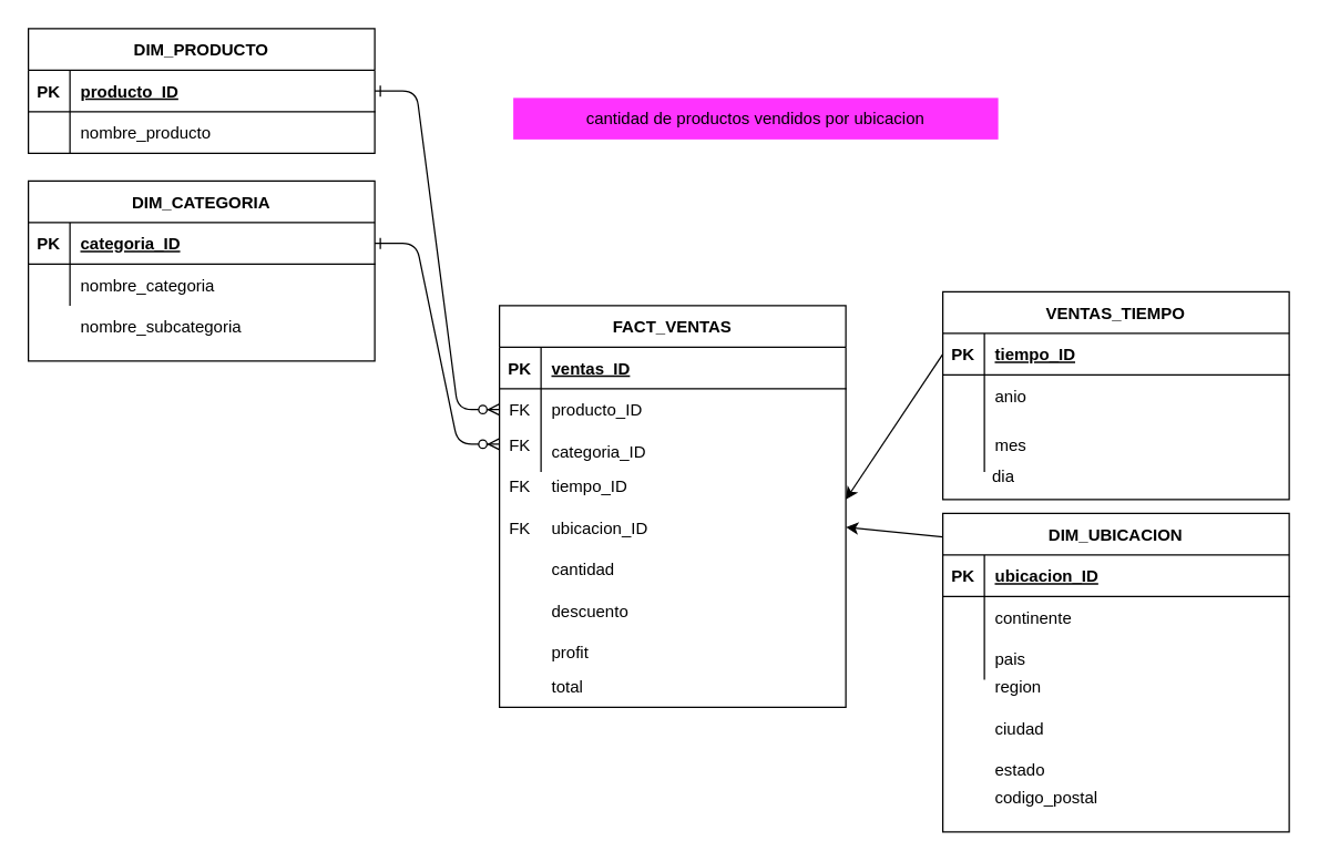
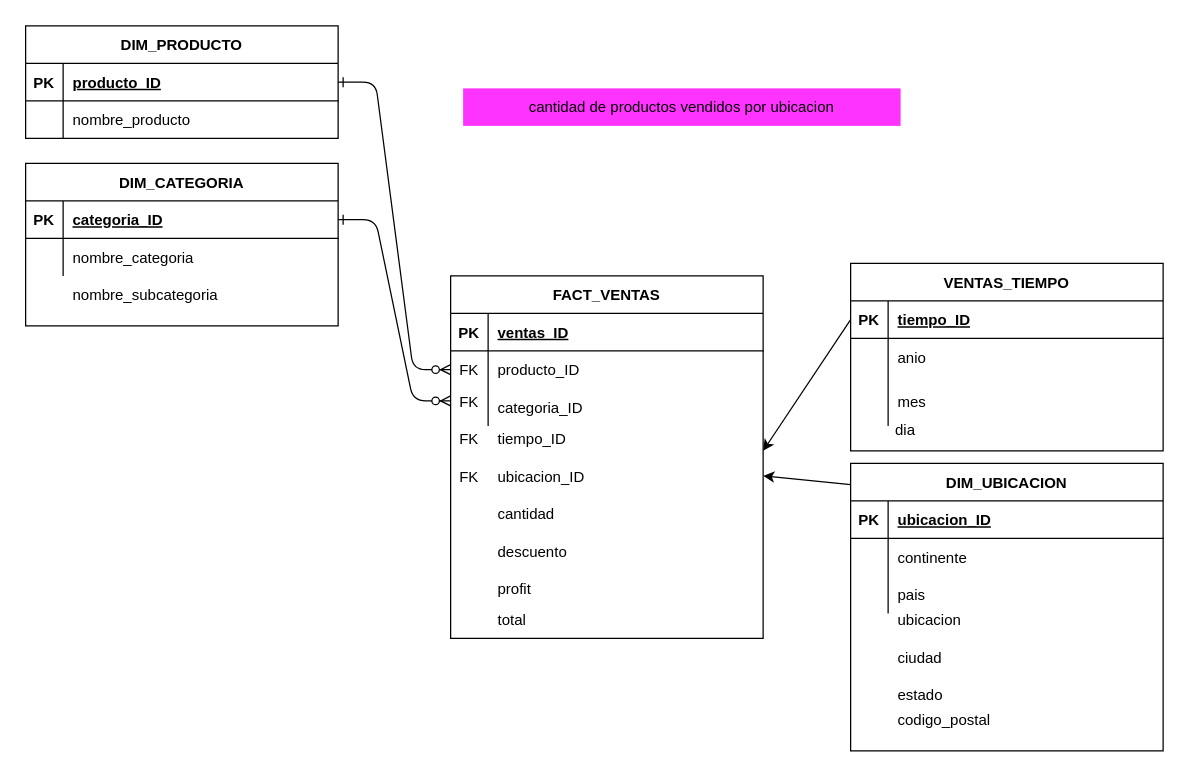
  <mxCell id="0" />
  <mxCell id="1" parent="0" />
  <mxCell id="2" value="DIM_UBICACION" style="shape=table;startSize=30;container=1;collapsible=1;childLayout=tableLayout;fixedRows=1;rowLines=0;fontStyle=1;align=center;resizeLast=1;" parent="1" vertex="1"><mxGeometry x="680" y="370" width="250" height="230" as="geometry" /></mxCell>
  <mxCell id="3" value="" style="shape=partialRectangle;collapsible=0;dropTarget=0;pointerEvents=0;fillColor=none;points=[[0,0.5],[1,0.5]];portConstraint=eastwest;top=0;left=0;right=0;bottom=1;" parent="2" vertex="1"><mxGeometry y="30" width="250" height="30" as="geometry" /></mxCell>
  <mxCell id="4" value="PK" style="shape=partialRectangle;overflow=hidden;connectable=0;fillColor=none;top=0;left=0;bottom=0;right=0;fontStyle=1;" parent="3" vertex="1"><mxGeometry width="30" height="30" as="geometry"><mxRectangle width="30" height="30" as="alternateBounds" /></mxGeometry></mxCell>
  <mxCell id="5" value="ubicacion_ID" style="shape=partialRectangle;overflow=hidden;connectable=0;fillColor=none;top=0;left=0;bottom=0;right=0;align=left;spacingLeft=6;fontStyle=5;" parent="3" vertex="1"><mxGeometry x="30" width="220" height="30" as="geometry"><mxRectangle width="220" height="30" as="alternateBounds" /></mxGeometry></mxCell>
  <mxCell id="6" value="" style="shape=partialRectangle;collapsible=0;dropTarget=0;pointerEvents=0;fillColor=none;points=[[0,0.5],[1,0.5]];portConstraint=eastwest;top=0;left=0;right=0;bottom=0;" parent="2" vertex="1"><mxGeometry y="60" width="250" height="30" as="geometry" /></mxCell>
  <mxCell id="7" value="" style="shape=partialRectangle;overflow=hidden;connectable=0;fillColor=none;top=0;left=0;bottom=0;right=0;" parent="6" vertex="1"><mxGeometry width="30" height="30" as="geometry"><mxRectangle width="30" height="30" as="alternateBounds" /></mxGeometry></mxCell>
  <mxCell id="8" value="continente" style="shape=partialRectangle;overflow=hidden;connectable=0;fillColor=none;top=0;left=0;bottom=0;right=0;align=left;spacingLeft=6;" parent="6" vertex="1"><mxGeometry x="30" width="220" height="30" as="geometry"><mxRectangle width="220" height="30" as="alternateBounds" /></mxGeometry></mxCell>
  <mxCell id="9" value="" style="shape=partialRectangle;collapsible=0;dropTarget=0;pointerEvents=0;fillColor=none;points=[[0,0.5],[1,0.5]];portConstraint=eastwest;top=0;left=0;right=0;bottom=0;" parent="2" vertex="1"><mxGeometry y="90" width="250" height="30" as="geometry" /></mxCell>
  <mxCell id="10" value="" style="shape=partialRectangle;overflow=hidden;connectable=0;fillColor=none;top=0;left=0;bottom=0;right=0;" parent="9" vertex="1"><mxGeometry width="30" height="30" as="geometry"><mxRectangle width="30" height="30" as="alternateBounds" /></mxGeometry></mxCell>
  <mxCell id="11" value="pais" style="shape=partialRectangle;overflow=hidden;connectable=0;fillColor=none;top=0;left=0;bottom=0;right=0;align=left;spacingLeft=6;" parent="9" vertex="1"><mxGeometry x="30" width="220" height="30" as="geometry"><mxRectangle width="220" height="30" as="alternateBounds" /></mxGeometry></mxCell>
  <mxCell id="12" value="VENTAS_TIEMPO" style="shape=table;startSize=30;container=1;collapsible=1;childLayout=tableLayout;fixedRows=1;rowLines=0;fontStyle=1;align=center;resizeLast=1;" parent="1" vertex="1"><mxGeometry x="680" y="210" width="250" height="150" as="geometry" /></mxCell>
  <mxCell id="13" value="" style="shape=partialRectangle;collapsible=0;dropTarget=0;pointerEvents=0;fillColor=none;points=[[0,0.5],[1,0.5]];portConstraint=eastwest;top=0;left=0;right=0;bottom=1;" parent="12" vertex="1"><mxGeometry y="30" width="250" height="30" as="geometry" /></mxCell>
  <mxCell id="14" value="PK" style="shape=partialRectangle;overflow=hidden;connectable=0;fillColor=none;top=0;left=0;bottom=0;right=0;fontStyle=1;" parent="13" vertex="1"><mxGeometry width="30" height="30" as="geometry"><mxRectangle width="30" height="30" as="alternateBounds" /></mxGeometry></mxCell>
  <mxCell id="15" value="tiempo_ID" style="shape=partialRectangle;overflow=hidden;connectable=0;fillColor=none;top=0;left=0;bottom=0;right=0;align=left;spacingLeft=6;fontStyle=5;" parent="13" vertex="1"><mxGeometry x="30" width="220" height="30" as="geometry"><mxRectangle width="220" height="30" as="alternateBounds" /></mxGeometry></mxCell>
  <mxCell id="16" value="" style="shape=partialRectangle;collapsible=0;dropTarget=0;pointerEvents=0;fillColor=none;points=[[0,0.5],[1,0.5]];portConstraint=eastwest;top=0;left=0;right=0;bottom=0;" parent="12" vertex="1"><mxGeometry y="60" width="250" height="30" as="geometry" /></mxCell>
  <mxCell id="17" value="" style="shape=partialRectangle;overflow=hidden;connectable=0;fillColor=none;top=0;left=0;bottom=0;right=0;" parent="16" vertex="1"><mxGeometry width="30" height="30" as="geometry"><mxRectangle width="30" height="30" as="alternateBounds" /></mxGeometry></mxCell>
  <mxCell id="18" value="anio" style="shape=partialRectangle;overflow=hidden;connectable=0;fillColor=none;top=0;left=0;bottom=0;right=0;align=left;spacingLeft=6;" parent="16" vertex="1"><mxGeometry x="30" width="220" height="30" as="geometry"><mxRectangle width="220" height="30" as="alternateBounds" /></mxGeometry></mxCell>
  <mxCell id="19" value="" style="shape=partialRectangle;collapsible=0;dropTarget=0;pointerEvents=0;fillColor=none;points=[[0,0.5],[1,0.5]];portConstraint=eastwest;top=0;left=0;right=0;bottom=0;" parent="12" vertex="1"><mxGeometry y="90" width="250" height="40" as="geometry" /></mxCell>
  <mxCell id="20" value="" style="shape=partialRectangle;overflow=hidden;connectable=0;fillColor=none;top=0;left=0;bottom=0;right=0;" parent="19" vertex="1"><mxGeometry width="30" height="40" as="geometry"><mxRectangle width="30" height="40" as="alternateBounds" /></mxGeometry></mxCell>
  <mxCell id="21" value="mes" style="shape=partialRectangle;overflow=hidden;connectable=0;fillColor=none;top=0;left=0;bottom=0;right=0;align=left;spacingLeft=6;" parent="19" vertex="1"><mxGeometry x="30" width="220" height="40" as="geometry"><mxRectangle width="220" height="40" as="alternateBounds" /></mxGeometry></mxCell>
  <mxCell id="22" value="dia" style="text;strokeColor=none;fillColor=none;spacingLeft=4;spacingRight=4;overflow=hidden;rotatable=0;points=[[0,0.5],[1,0.5]];portConstraint=eastwest;fontSize=12;whiteSpace=wrap;html=1;" parent="1" vertex="1"><mxGeometry x="710" y="330" width="40" height="30" as="geometry" /></mxCell>
  <mxCell id="23" value="FACT_VENTAS" style="shape=table;startSize=30;container=1;collapsible=1;childLayout=tableLayout;fixedRows=1;rowLines=0;fontStyle=1;align=center;resizeLast=1;" parent="1" vertex="1"><mxGeometry x="360" y="220" width="250" height="290" as="geometry" /></mxCell>
  <mxCell id="24" value="" style="shape=partialRectangle;collapsible=0;dropTarget=0;pointerEvents=0;fillColor=none;points=[[0,0.5],[1,0.5]];portConstraint=eastwest;top=0;left=0;right=0;bottom=1;" parent="23" vertex="1"><mxGeometry y="30" width="250" height="30" as="geometry" /></mxCell>
  <mxCell id="25" value="PK" style="shape=partialRectangle;overflow=hidden;connectable=0;fillColor=none;top=0;left=0;bottom=0;right=0;fontStyle=1;" parent="24" vertex="1"><mxGeometry width="30" height="30" as="geometry"><mxRectangle width="30" height="30" as="alternateBounds" /></mxGeometry></mxCell>
  <mxCell id="26" value="ventas_ID" style="shape=partialRectangle;overflow=hidden;connectable=0;fillColor=none;top=0;left=0;bottom=0;right=0;align=left;spacingLeft=6;fontStyle=5;" parent="24" vertex="1"><mxGeometry x="30" width="220" height="30" as="geometry"><mxRectangle width="220" height="30" as="alternateBounds" /></mxGeometry></mxCell>
  <mxCell id="27" value="" style="shape=partialRectangle;collapsible=0;dropTarget=0;pointerEvents=0;fillColor=none;points=[[0,0.5],[1,0.5]];portConstraint=eastwest;top=0;left=0;right=0;bottom=0;" parent="23" vertex="1"><mxGeometry y="60" width="250" height="30" as="geometry" /></mxCell>
  <mxCell id="28" value="FK" style="shape=partialRectangle;overflow=hidden;connectable=0;fillColor=none;top=0;left=0;bottom=0;right=0;" parent="27" vertex="1"><mxGeometry width="30" height="30" as="geometry"><mxRectangle width="30" height="30" as="alternateBounds" /></mxGeometry></mxCell>
  <mxCell id="29" value="producto_ID" style="shape=partialRectangle;overflow=hidden;connectable=0;fillColor=none;top=0;left=0;bottom=0;right=0;align=left;spacingLeft=6;" parent="27" vertex="1"><mxGeometry x="30" width="220" height="30" as="geometry"><mxRectangle width="220" height="30" as="alternateBounds" /></mxGeometry></mxCell>
  <mxCell id="30" value="" style="shape=partialRectangle;collapsible=0;dropTarget=0;pointerEvents=0;fillColor=none;points=[[0,0.5],[1,0.5]];portConstraint=eastwest;top=0;left=0;right=0;bottom=0;" parent="23" vertex="1"><mxGeometry y="90" width="250" height="30" as="geometry" /></mxCell>
  <mxCell id="31" value="" style="shape=partialRectangle;overflow=hidden;connectable=0;fillColor=none;top=0;left=0;bottom=0;right=0;" parent="30" vertex="1"><mxGeometry width="30" height="30" as="geometry"><mxRectangle width="30" height="30" as="alternateBounds" /></mxGeometry></mxCell>
  <mxCell id="32" value="categoria_ID" style="shape=partialRectangle;overflow=hidden;connectable=0;fillColor=none;top=0;left=0;bottom=0;right=0;align=left;spacingLeft=6;" parent="30" vertex="1"><mxGeometry x="30" width="220" height="30" as="geometry"><mxRectangle width="220" height="30" as="alternateBounds" /></mxGeometry></mxCell>
  <mxCell id="33" value="FK" style="shape=partialRectangle;overflow=hidden;connectable=0;fillColor=none;top=0;left=0;bottom=0;right=0;" parent="1" vertex="1"><mxGeometry x="360" y="335" width="30" height="30" as="geometry"><mxRectangle width="30" height="30" as="alternateBounds" /></mxGeometry></mxCell>
  <mxCell id="34" value="FK" style="shape=partialRectangle;overflow=hidden;connectable=0;fillColor=none;top=0;left=0;bottom=0;right=0;" parent="1" vertex="1"><mxGeometry x="360" y="365" width="30" height="30" as="geometry"><mxRectangle width="30" height="30" as="alternateBounds" /></mxGeometry></mxCell>
- <mxCell id="35" value="region" style="shape=partialRectangle;overflow=hidden;connectable=0;fillColor=none;top=0;left=0;bottom=0;right=0;align=left;spacingLeft=6;" parent="1" vertex="1"><mxGeometry x="710" y="480" width="220" height="30" as="geometry"><mxRectangle width="220" height="30" as="alternateBounds" /></mxGeometry></mxCell>
+ <mxCell id="35" value="ubicacion" style="shape=partialRectangle;overflow=hidden;connectable=0;fillColor=none;top=0;left=0;bottom=0;right=0;align=left;spacingLeft=6;" parent="1" vertex="1"><mxGeometry x="710" y="480" width="220" height="30" as="geometry"><mxRectangle width="220" height="30" as="alternateBounds" /></mxGeometry></mxCell>
  <mxCell id="36" value="ciudad" style="shape=partialRectangle;overflow=hidden;connectable=0;fillColor=none;top=0;left=0;bottom=0;right=0;align=left;spacingLeft=6;" parent="1" vertex="1"><mxGeometry x="710" y="510" width="220" height="30" as="geometry"><mxRectangle width="220" height="30" as="alternateBounds" /></mxGeometry></mxCell>
  <mxCell id="37" value="estado" style="shape=partialRectangle;overflow=hidden;connectable=0;fillColor=none;top=0;left=0;bottom=0;right=0;align=left;spacingLeft=6;" parent="1" vertex="1"><mxGeometry x="710" y="540" width="220" height="30" as="geometry"><mxRectangle width="220" height="30" as="alternateBounds" /></mxGeometry></mxCell>
  <mxCell id="38" value="codigo_postal" style="shape=partialRectangle;overflow=hidden;connectable=0;fillColor=none;top=0;left=0;bottom=0;right=0;align=left;spacingLeft=6;" parent="1" vertex="1"><mxGeometry x="710" y="560" width="220" height="30" as="geometry"><mxRectangle width="220" height="30" as="alternateBounds" /></mxGeometry></mxCell>
  <mxCell id="39" value="DIM_PRODUCTO" style="shape=table;startSize=30;container=1;collapsible=1;childLayout=tableLayout;fixedRows=1;rowLines=0;fontStyle=1;align=center;resizeLast=1;" parent="1" vertex="1"><mxGeometry width="250" height="90" as="geometry" x="20" y="20" /></mxCell>
  <mxCell id="40" value="" style="shape=partialRectangle;collapsible=0;dropTarget=0;pointerEvents=0;fillColor=none;points=[[0,0.5],[1,0.5]];portConstraint=eastwest;top=0;left=0;right=0;bottom=1;" parent="39" vertex="1"><mxGeometry y="30" width="250" height="30" as="geometry" /></mxCell>
  <mxCell id="41" value="PK" style="shape=partialRectangle;overflow=hidden;connectable=0;fillColor=none;top=0;left=0;bottom=0;right=0;fontStyle=1;" parent="40" vertex="1"><mxGeometry width="30" height="30" as="geometry"><mxRectangle width="30" height="30" as="alternateBounds" /></mxGeometry></mxCell>
  <mxCell id="42" value="producto_ID" style="shape=partialRectangle;overflow=hidden;connectable=0;fillColor=none;top=0;left=0;bottom=0;right=0;align=left;spacingLeft=6;fontStyle=5;" parent="40" vertex="1"><mxGeometry x="30" width="220" height="30" as="geometry"><mxRectangle width="220" height="30" as="alternateBounds" /></mxGeometry></mxCell>
  <mxCell id="43" value="" style="shape=partialRectangle;collapsible=0;dropTarget=0;pointerEvents=0;fillColor=none;points=[[0,0.5],[1,0.5]];portConstraint=eastwest;top=0;left=0;right=0;bottom=0;" parent="39" vertex="1"><mxGeometry y="60" width="250" height="30" as="geometry" /></mxCell>
  <mxCell id="44" value="" style="shape=partialRectangle;overflow=hidden;connectable=0;fillColor=none;top=0;left=0;bottom=0;right=0;" parent="43" vertex="1"><mxGeometry width="30" height="30" as="geometry"><mxRectangle width="30" height="30" as="alternateBounds" /></mxGeometry></mxCell>
  <mxCell id="45" value="nombre_producto" style="shape=partialRectangle;overflow=hidden;connectable=0;fillColor=none;top=0;left=0;bottom=0;right=0;align=left;spacingLeft=6;" parent="43" vertex="1"><mxGeometry x="30" width="220" height="30" as="geometry"><mxRectangle width="220" height="30" as="alternateBounds" /></mxGeometry></mxCell>
  <mxCell id="46" value="DIM_CATEGORIA" style="shape=table;startSize=30;container=1;collapsible=1;childLayout=tableLayout;fixedRows=1;rowLines=0;fontStyle=1;align=center;resizeLast=1;" parent="1" vertex="1"><mxGeometry y="130" width="250" height="130" as="geometry" x="20" /></mxCell>
  <mxCell id="47" value="" style="shape=partialRectangle;collapsible=0;dropTarget=0;pointerEvents=0;fillColor=none;points=[[0,0.5],[1,0.5]];portConstraint=eastwest;top=0;left=0;right=0;bottom=1;" parent="46" vertex="1"><mxGeometry y="30" width="250" height="30" as="geometry" /></mxCell>
  <mxCell id="48" value="PK" style="shape=partialRectangle;overflow=hidden;connectable=0;fillColor=none;top=0;left=0;bottom=0;right=0;fontStyle=1;" parent="47" vertex="1"><mxGeometry width="30" height="30" as="geometry"><mxRectangle width="30" height="30" as="alternateBounds" /></mxGeometry></mxCell>
  <mxCell id="49" value="categoria_ID" style="shape=partialRectangle;overflow=hidden;connectable=0;fillColor=none;top=0;left=0;bottom=0;right=0;align=left;spacingLeft=6;fontStyle=5;" parent="47" vertex="1"><mxGeometry x="30" width="220" height="30" as="geometry"><mxRectangle width="220" height="30" as="alternateBounds" /></mxGeometry></mxCell>
  <mxCell id="50" value="" style="shape=partialRectangle;collapsible=0;dropTarget=0;pointerEvents=0;fillColor=none;points=[[0,0.5],[1,0.5]];portConstraint=eastwest;top=0;left=0;right=0;bottom=0;" parent="46" vertex="1"><mxGeometry y="60" width="250" height="30" as="geometry" /></mxCell>
  <mxCell id="51" value="" style="shape=partialRectangle;overflow=hidden;connectable=0;fillColor=none;top=0;left=0;bottom=0;right=0;" parent="50" vertex="1"><mxGeometry width="30" height="30" as="geometry"><mxRectangle width="30" height="30" as="alternateBounds" /></mxGeometry></mxCell>
  <mxCell id="52" value="nombre_categoria" style="shape=partialRectangle;overflow=hidden;connectable=0;fillColor=none;top=0;left=0;bottom=0;right=0;align=left;spacingLeft=6;" parent="50" vertex="1"><mxGeometry x="30" width="220" height="30" as="geometry"><mxRectangle width="220" height="30" as="alternateBounds" /></mxGeometry></mxCell>
  <mxCell id="53" value="nombre_subcategoria" style="shape=partialRectangle;overflow=hidden;connectable=0;fillColor=none;top=0;left=0;bottom=0;right=0;align=left;spacingLeft=6;" parent="1" vertex="1"><mxGeometry x="50" y="220" width="220" height="30" as="geometry"><mxRectangle width="220" height="30" as="alternateBounds" /></mxGeometry></mxCell>
  <mxCell id="54" value="" style="edgeStyle=entityRelationEdgeStyle;endArrow=ERzeroToMany;startArrow=ERone;endFill=1;startFill=0;exitX=1;exitY=0.5;exitDx=0;exitDy=0;entryX=0;entryY=0.5;entryDx=0;entryDy=0;" parent="1" source="40" target="27" edge="1"><mxGeometry width="100" height="100" relative="1" as="geometry"><mxPoint x="270" y="125" as="sourcePoint" /><mxPoint x="360" y="350" as="targetPoint" /></mxGeometry></mxCell>
  <mxCell id="55" value="tiempo_ID" style="shape=partialRectangle;overflow=hidden;connectable=0;fillColor=none;top=0;left=0;bottom=0;right=0;align=left;spacingLeft=6;" parent="1" vertex="1"><mxGeometry x="390" y="335" width="220" height="30" as="geometry"><mxRectangle width="220" height="30" as="alternateBounds" /></mxGeometry></mxCell>
  <mxCell id="56" value="ubicacion_ID" style="shape=partialRectangle;overflow=hidden;connectable=0;fillColor=none;top=0;left=0;bottom=0;right=0;align=left;spacingLeft=6;" parent="1" vertex="1"><mxGeometry x="390" y="365" width="220" height="30" as="geometry"><mxRectangle width="220" height="30" as="alternateBounds" /></mxGeometry></mxCell>
  <mxCell id="57" value="cantidad" style="shape=partialRectangle;overflow=hidden;connectable=0;fillColor=none;top=0;left=0;bottom=0;right=0;align=left;spacingLeft=6;" parent="1" vertex="1"><mxGeometry x="390" y="395" width="220" height="30" as="geometry"><mxRectangle width="220" height="30" as="alternateBounds" /></mxGeometry></mxCell>
  <mxCell id="58" value="descuento" style="shape=partialRectangle;overflow=hidden;connectable=0;fillColor=none;top=0;left=0;bottom=0;right=0;align=left;spacingLeft=6;" parent="1" vertex="1"><mxGeometry x="390" y="425" width="220" height="30" as="geometry"><mxRectangle width="220" height="30" as="alternateBounds" /></mxGeometry></mxCell>
  <mxCell id="59" value="profit" style="shape=partialRectangle;overflow=hidden;connectable=0;fillColor=none;top=0;left=0;bottom=0;right=0;align=left;spacingLeft=6;" parent="1" vertex="1"><mxGeometry x="390" y="455" width="220" height="30" as="geometry"><mxRectangle width="220" height="30" as="alternateBounds" /></mxGeometry></mxCell>
  <mxCell id="60" value="FK" style="shape=partialRectangle;overflow=hidden;connectable=0;fillColor=none;top=0;left=0;bottom=0;right=0;" parent="1" vertex="1"><mxGeometry x="360" y="305" width="30" height="30" as="geometry"><mxRectangle width="30" height="30" as="alternateBounds" /></mxGeometry></mxCell>
  <mxCell id="61" value="" style="edgeStyle=entityRelationEdgeStyle;endArrow=ERzeroToMany;startArrow=ERone;endFill=1;startFill=0;exitX=1;exitY=0.5;exitDx=0;exitDy=0;" parent="1" source="47" edge="1"><mxGeometry width="100" height="100" relative="1" as="geometry"><mxPoint x="270" y="125" as="sourcePoint" /><mxPoint x="360" y="320" as="targetPoint" /></mxGeometry></mxCell>
  <mxCell id="62" value="" style="endArrow=classic;html=1;rounded=0;exitX=0;exitY=0.5;exitDx=0;exitDy=0;" parent="1" source="13" edge="1"><mxGeometry width="50" height="50" relative="1" as="geometry"><mxPoint x="530" y="630" as="sourcePoint" /><mxPoint x="610" y="360" as="targetPoint" /></mxGeometry></mxCell>
  <mxCell id="63" value="" style="endArrow=classic;html=1;rounded=0;exitX=0;exitY=0.074;exitDx=0;exitDy=0;exitPerimeter=0;" parent="1" source="2" edge="1"><mxGeometry width="50" height="50" relative="1" as="geometry"><mxPoint x="660" y="405" as="sourcePoint" /><mxPoint x="610" y="380" as="targetPoint" /></mxGeometry></mxCell>
  <mxCell id="64" value="total" style="shape=partialRectangle;overflow=hidden;connectable=0;fillColor=none;top=0;left=0;bottom=0;right=0;align=left;spacingLeft=6;" vertex="1" parent="1"><mxGeometry x="390" y="480" width="220" height="30" as="geometry"><mxRectangle width="220" height="30" as="alternateBounds" /></mxGeometry></mxCell>
  <mxCell id="65" value="cantidad de productos vendidos por ubicacion" style="text;html=1;strokeColor=none;fillColor=#FF33FF;align=center;verticalAlign=middle;whiteSpace=wrap;rounded=0;" vertex="1" parent="1"><mxGeometry x="370" y="70" width="350" height="30" as="geometry" /></mxCell>
